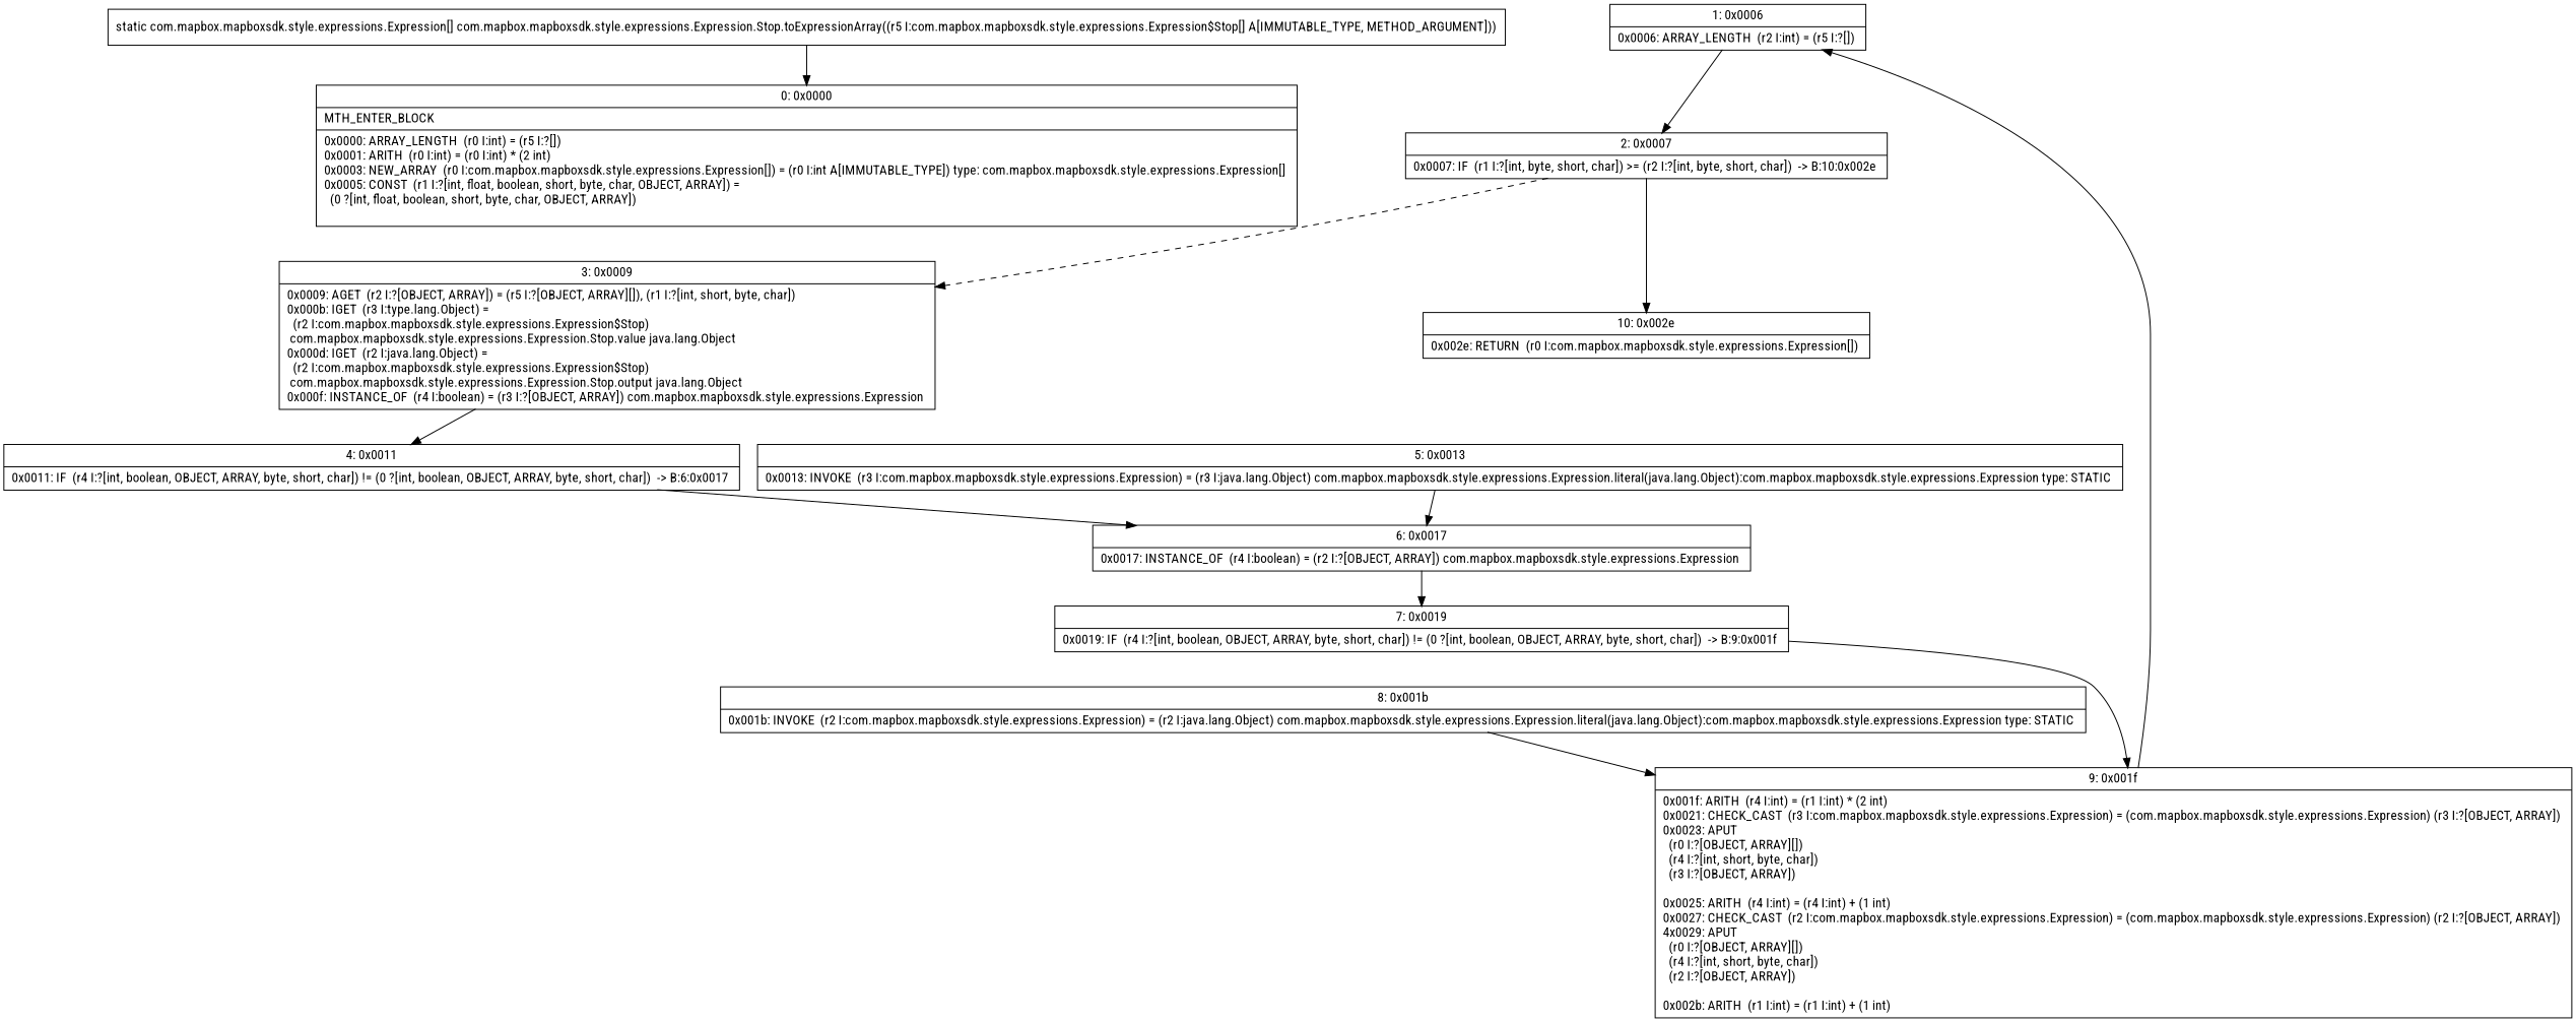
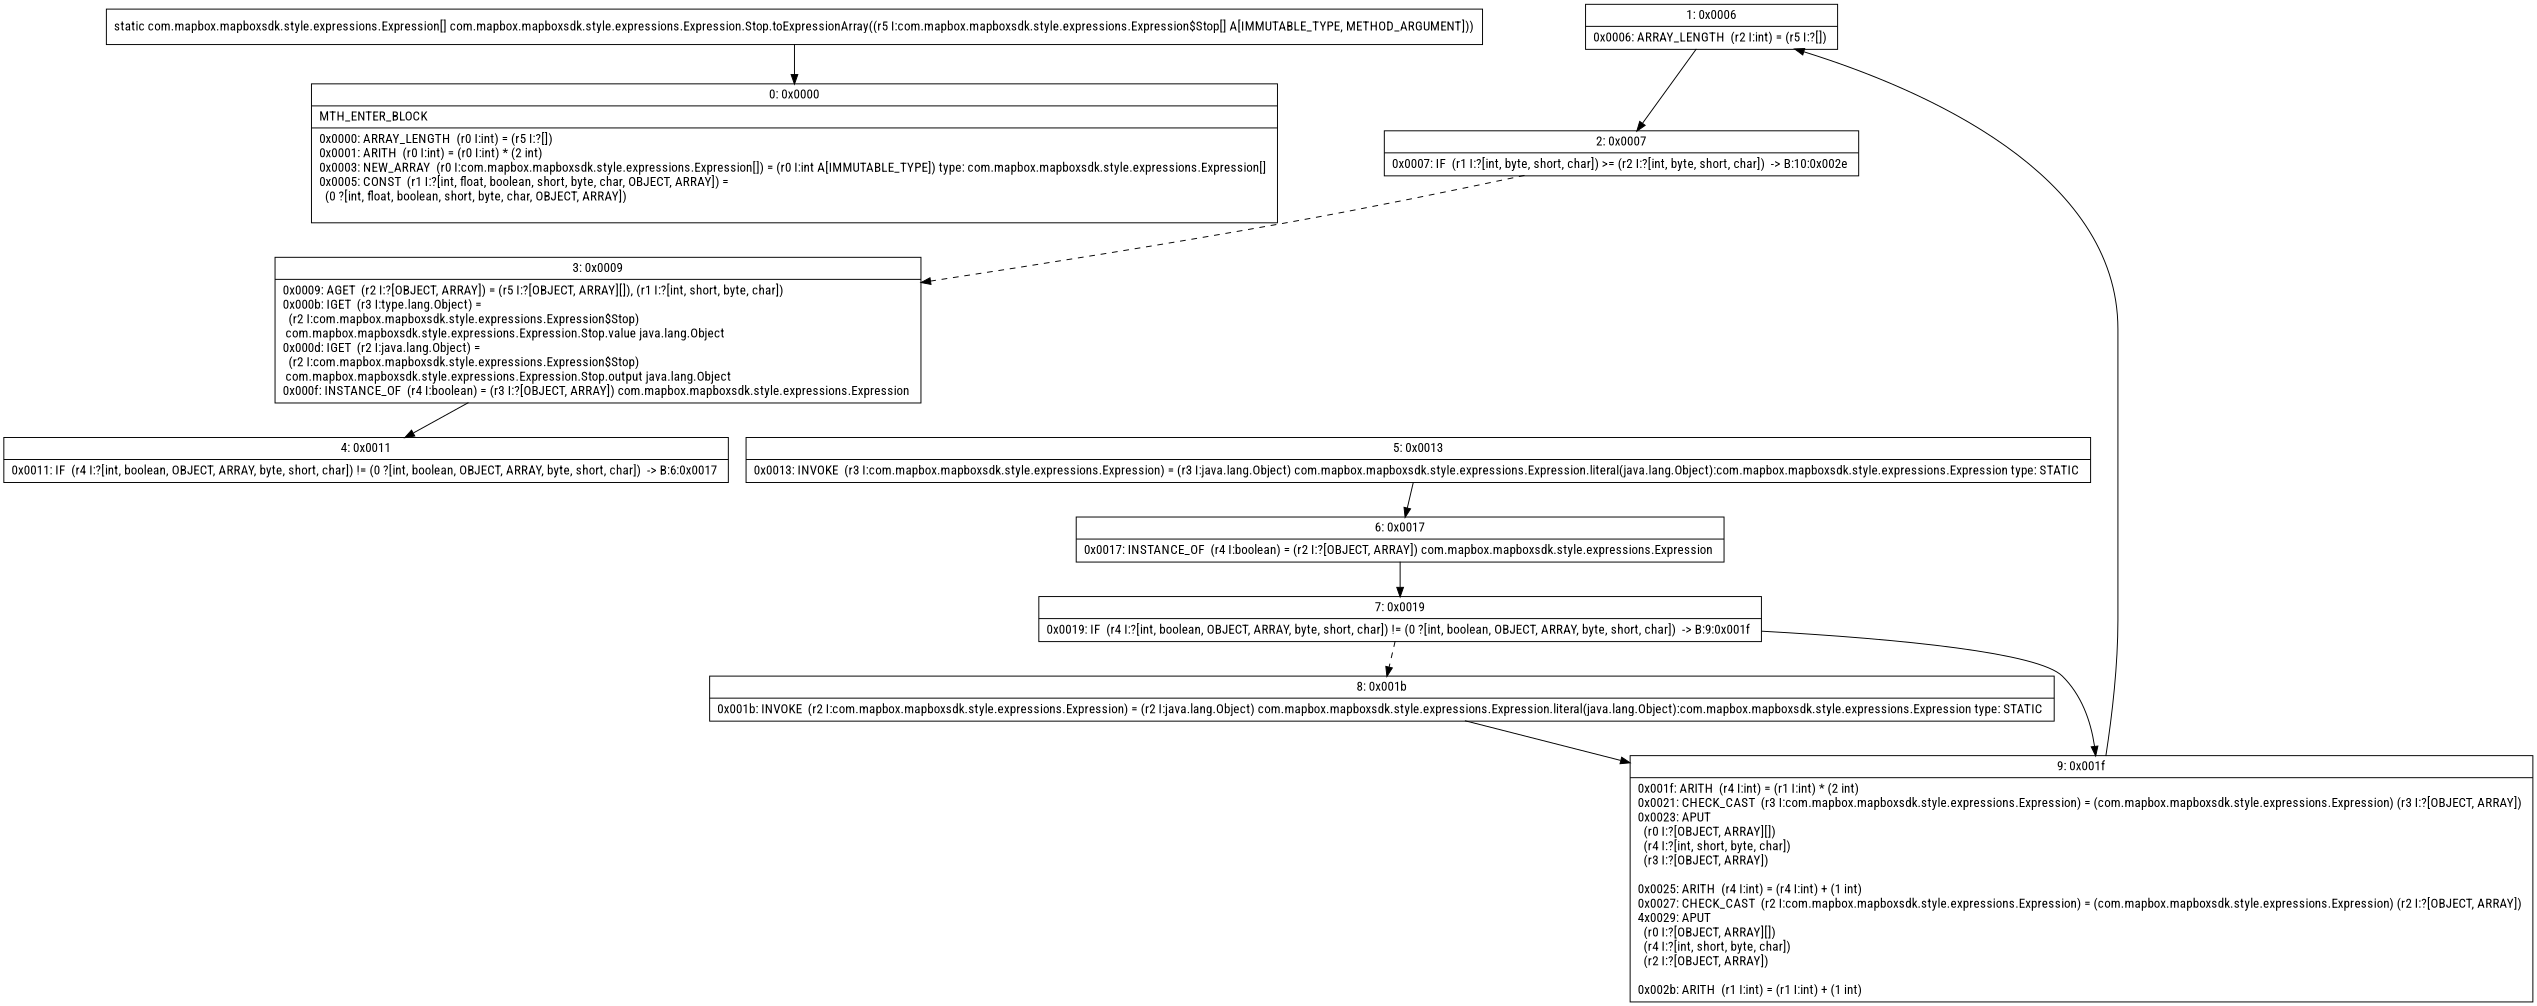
  digraph {
    fontname="Roboto Condensed"
    node [fontname="Roboto Condensed" shape=record]
    edge [fontname="Roboto Condensed"]
    n1 [label="{0\:\ 0x0000|MTH_ENTER_BLOCK\l|0x0000: ARRAY_LENGTH  (r0 I:int) = (r5 I:?[]) \l0x0001: ARITH  (r0 I:int) = (r0 I:int) * (2 int) \l0x0003: NEW_ARRAY  (r0 I:com.mapbox.mapboxsdk.style.expressions.Expression[]) = (r0 I:int A[IMMUTABLE_TYPE]) type: com.mapbox.mapboxsdk.style.expressions.Expression[] \l0x0005: CONST  (r1 I:?[int, float, boolean, short, byte, char, OBJECT, ARRAY]) = \l  (0 ?[int, float, boolean, short, byte, char, OBJECT, ARRAY])\l \l}"]
    n2 [label="{1\:\ 0x0006|0x0006: ARRAY_LENGTH  (r2 I:int) = (r5 I:?[]) \l}"]
    n3 [label="{2\:\ 0x0007|0x0007: IF  (r1 I:?[int, byte, short, char]) \>= (r2 I:?[int, byte, short, char])  \-\> B:10:0x002e \l}"]
    n4 [label="{3\:\ 0x0009|0x0009: AGET  (r2 I:?[OBJECT, ARRAY]) = (r5 I:?[OBJECT, ARRAY][]), (r1 I:?[int, short, byte, char]) \l0x000b: IGET  (r3 I:type.lang.Object) = \l  (r2 I:com.mapbox.mapboxsdk.style.expressions.Expression$Stop)\l com.mapbox.mapboxsdk.style.expressions.Expression.Stop.value java.lang.Object \l0x000d: IGET  (r2 I:java.lang.Object) = \l  (r2 I:com.mapbox.mapboxsdk.style.expressions.Expression$Stop)\l com.mapbox.mapboxsdk.style.expressions.Expression.Stop.output java.lang.Object \l0x000f: INSTANCE_OF  (r4 I:boolean) = (r3 I:?[OBJECT, ARRAY]) com.mapbox.mapboxsdk.style.expressions.Expression \l}"]
-   n5 [label="{10\:\ 0x002e|0x002e: RETURN  (r0 I:com.mapbox.mapboxsdk.style.expressions.Expression[]) \l}"]
    n6 [label="{4\:\ 0x0011|0x0011: IF  (r4 I:?[int, boolean, OBJECT, ARRAY, byte, short, char]) != (0 ?[int, boolean, OBJECT, ARRAY, byte, short, char])  \-\> B:6:0x0017 \l}"]
    n7 [label="{6\:\ 0x0017|0x0017: INSTANCE_OF  (r4 I:boolean) = (r2 I:?[OBJECT, ARRAY]) com.mapbox.mapboxsdk.style.expressions.Expression \l}"]
    n8 [label="{5\:\ 0x0013|0x0013: INVOKE  (r3 I:com.mapbox.mapboxsdk.style.expressions.Expression) = (r3 I:java.lang.Object) com.mapbox.mapboxsdk.style.expressions.Expression.literal(java.lang.Object):com.mapbox.mapboxsdk.style.expressions.Expression type: STATIC \l}"]
    n9 [label="{7\:\ 0x0019|0x0019: IF  (r4 I:?[int, boolean, OBJECT, ARRAY, byte, short, char]) != (0 ?[int, boolean, OBJECT, ARRAY, byte, short, char])  \-\> B:9:0x001f \l}"]
    n10 [label="{8\:\ 0x001b|0x001b: INVOKE  (r2 I:com.mapbox.mapboxsdk.style.expressions.Expression) = (r2 I:java.lang.Object) com.mapbox.mapboxsdk.style.expressions.Expression.literal(java.lang.Object):com.mapbox.mapboxsdk.style.expressions.Expression type: STATIC \l}"]
    n11 [label="{9\:\ 0x001f|0x001f: ARITH  (r4 I:int) = (r1 I:int) * (2 int) \l0x0021: CHECK_CAST  (r3 I:com.mapbox.mapboxsdk.style.expressions.Expression) = (com.mapbox.mapboxsdk.style.expressions.Expression) (r3 I:?[OBJECT, ARRAY]) \l0x0023: APUT  \l  (r0 I:?[OBJECT, ARRAY][])\l  (r4 I:?[int, short, byte, char])\l  (r3 I:?[OBJECT, ARRAY])\l \l0x0025: ARITH  (r4 I:int) = (r4 I:int) + (1 int) \l0x0027: CHECK_CAST  (r2 I:com.mapbox.mapboxsdk.style.expressions.Expression) = (com.mapbox.mapboxsdk.style.expressions.Expression) (r2 I:?[OBJECT, ARRAY]) \l4x0029: APUT  \l  (r0 I:?[OBJECT, ARRAY][])\l  (r4 I:?[int, short, byte, char])\l  (r2 I:?[OBJECT, ARRAY])\l \l0x002b: ARITH  (r1 I:int) = (r1 I:int) + (1 int) \l}"]
    n12 [label="{static com.mapbox.mapboxsdk.style.expressions.Expression[] com.mapbox.mapboxsdk.style.expressions.Expression.Stop.toExpressionArray((r5 I:com.mapbox.mapboxsdk.style.expressions.Expression$Stop[] A[IMMUTABLE_TYPE, METHOD_ARGUMENT])) }"]
    n2 -> n3
    n3 -> n4 [style=dashed]
-   n3 -> n5
    n4 -> n6
-   n6 -> n7
    n7 -> n9
    n8 -> n7
+   n9 -> n10 [style=dashed]
    n9 -> n11
    n10 -> n11
    n11 -> n2
    n12 -> n1
  }
